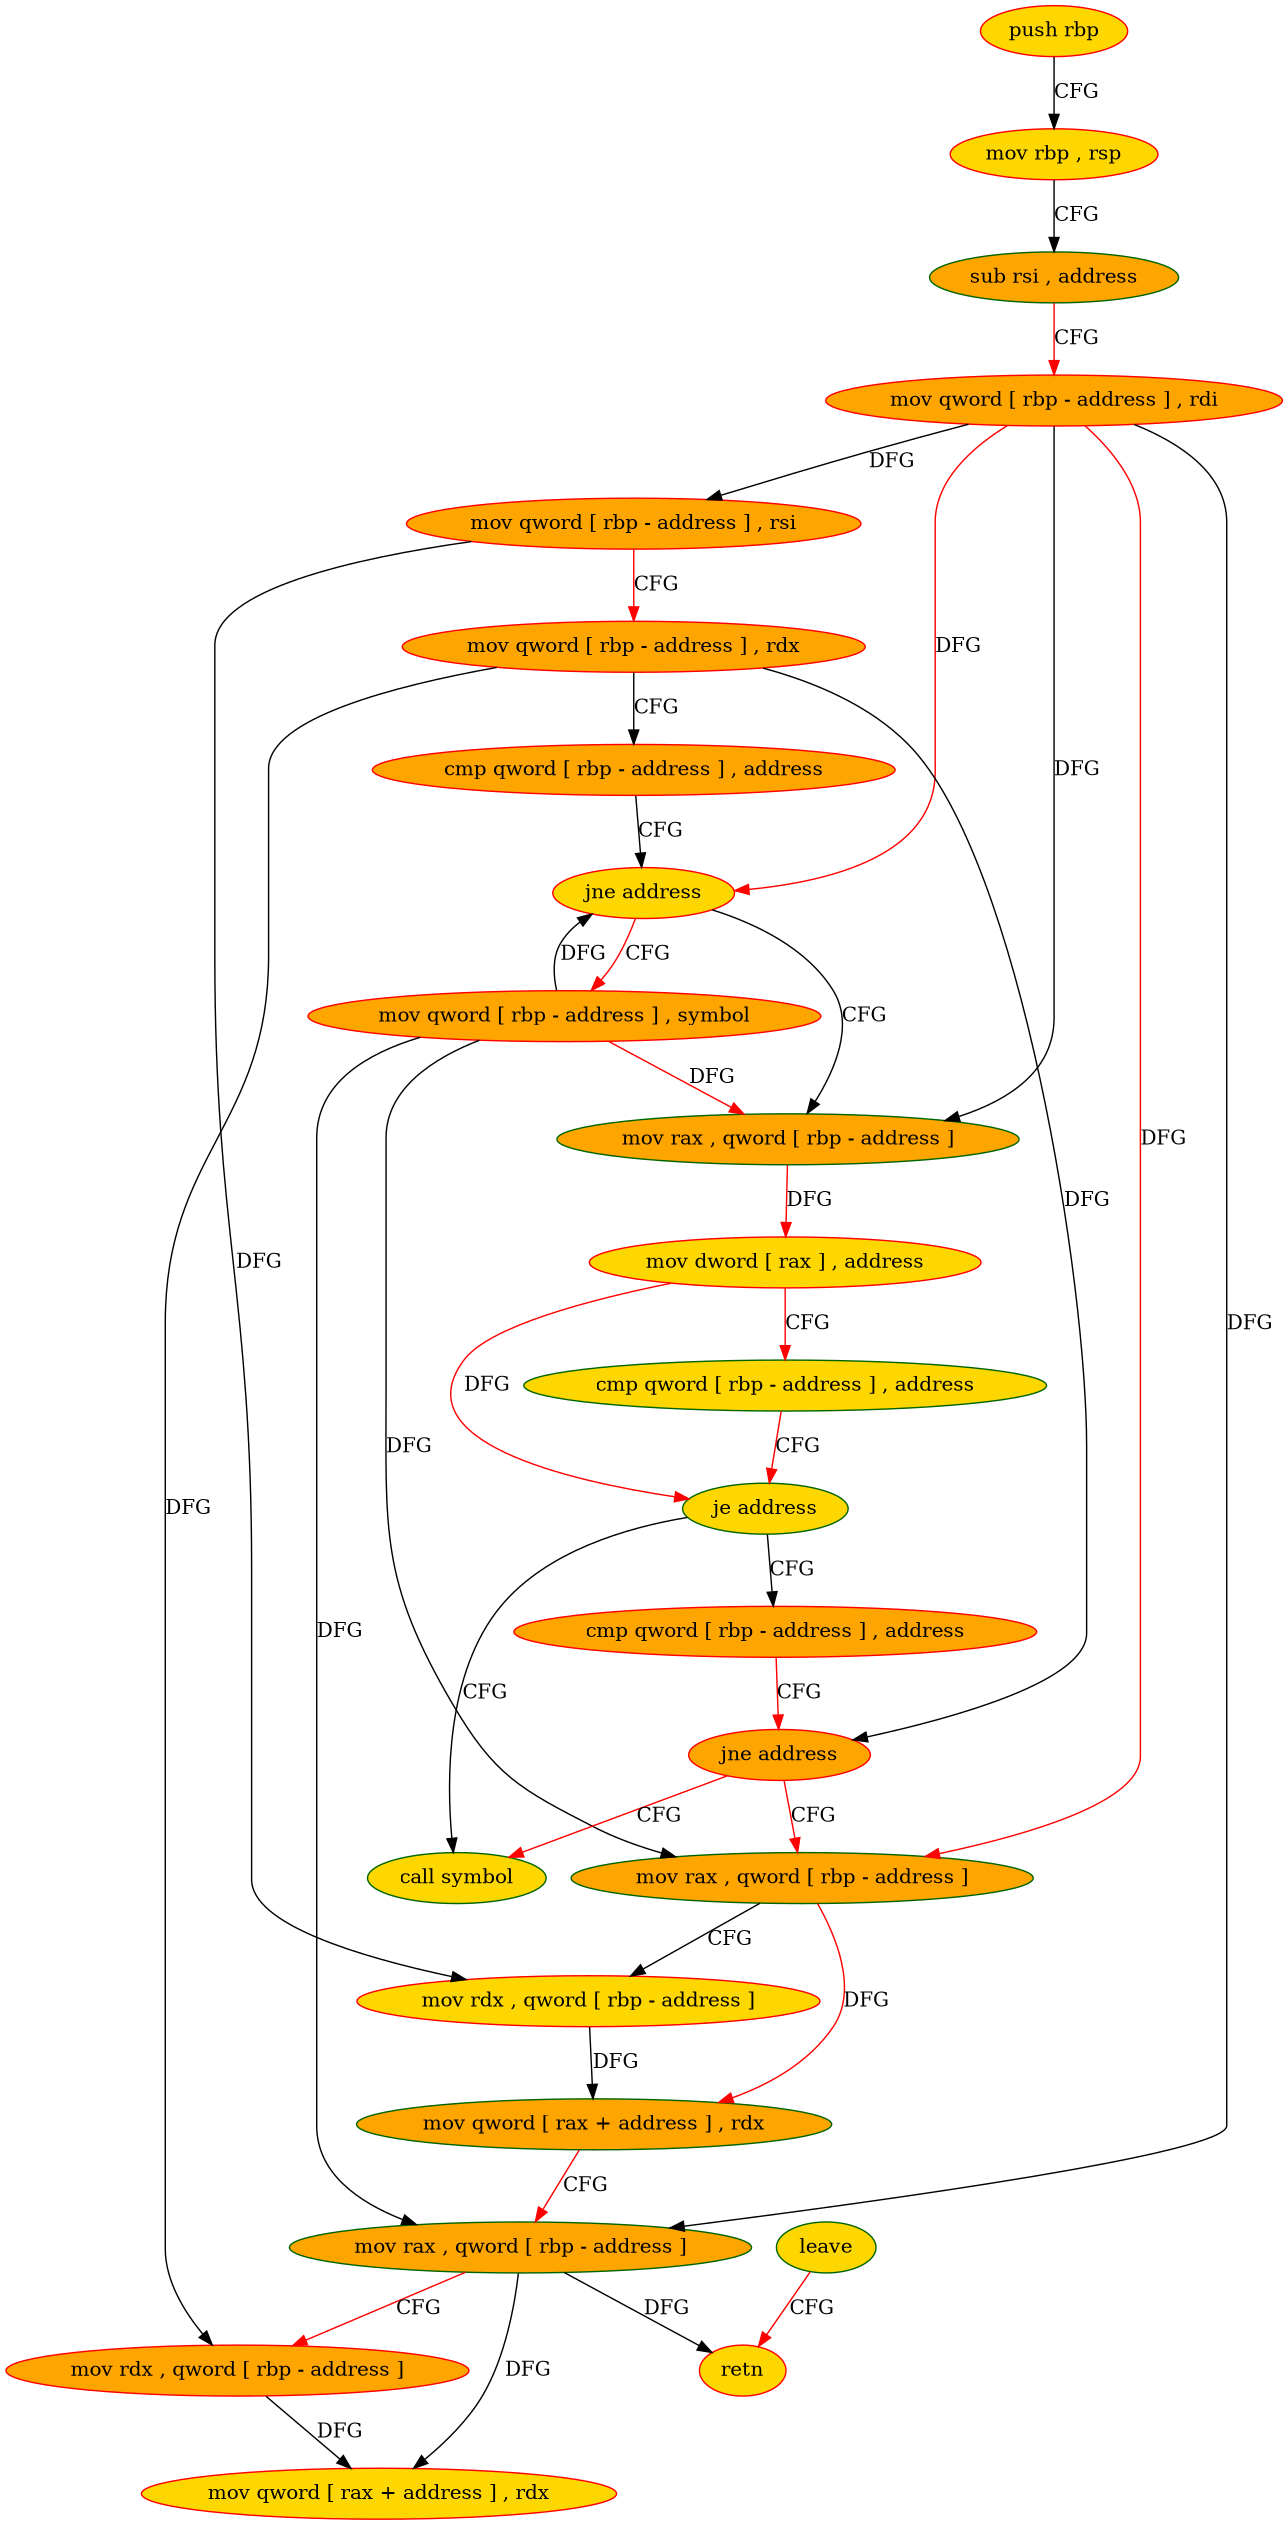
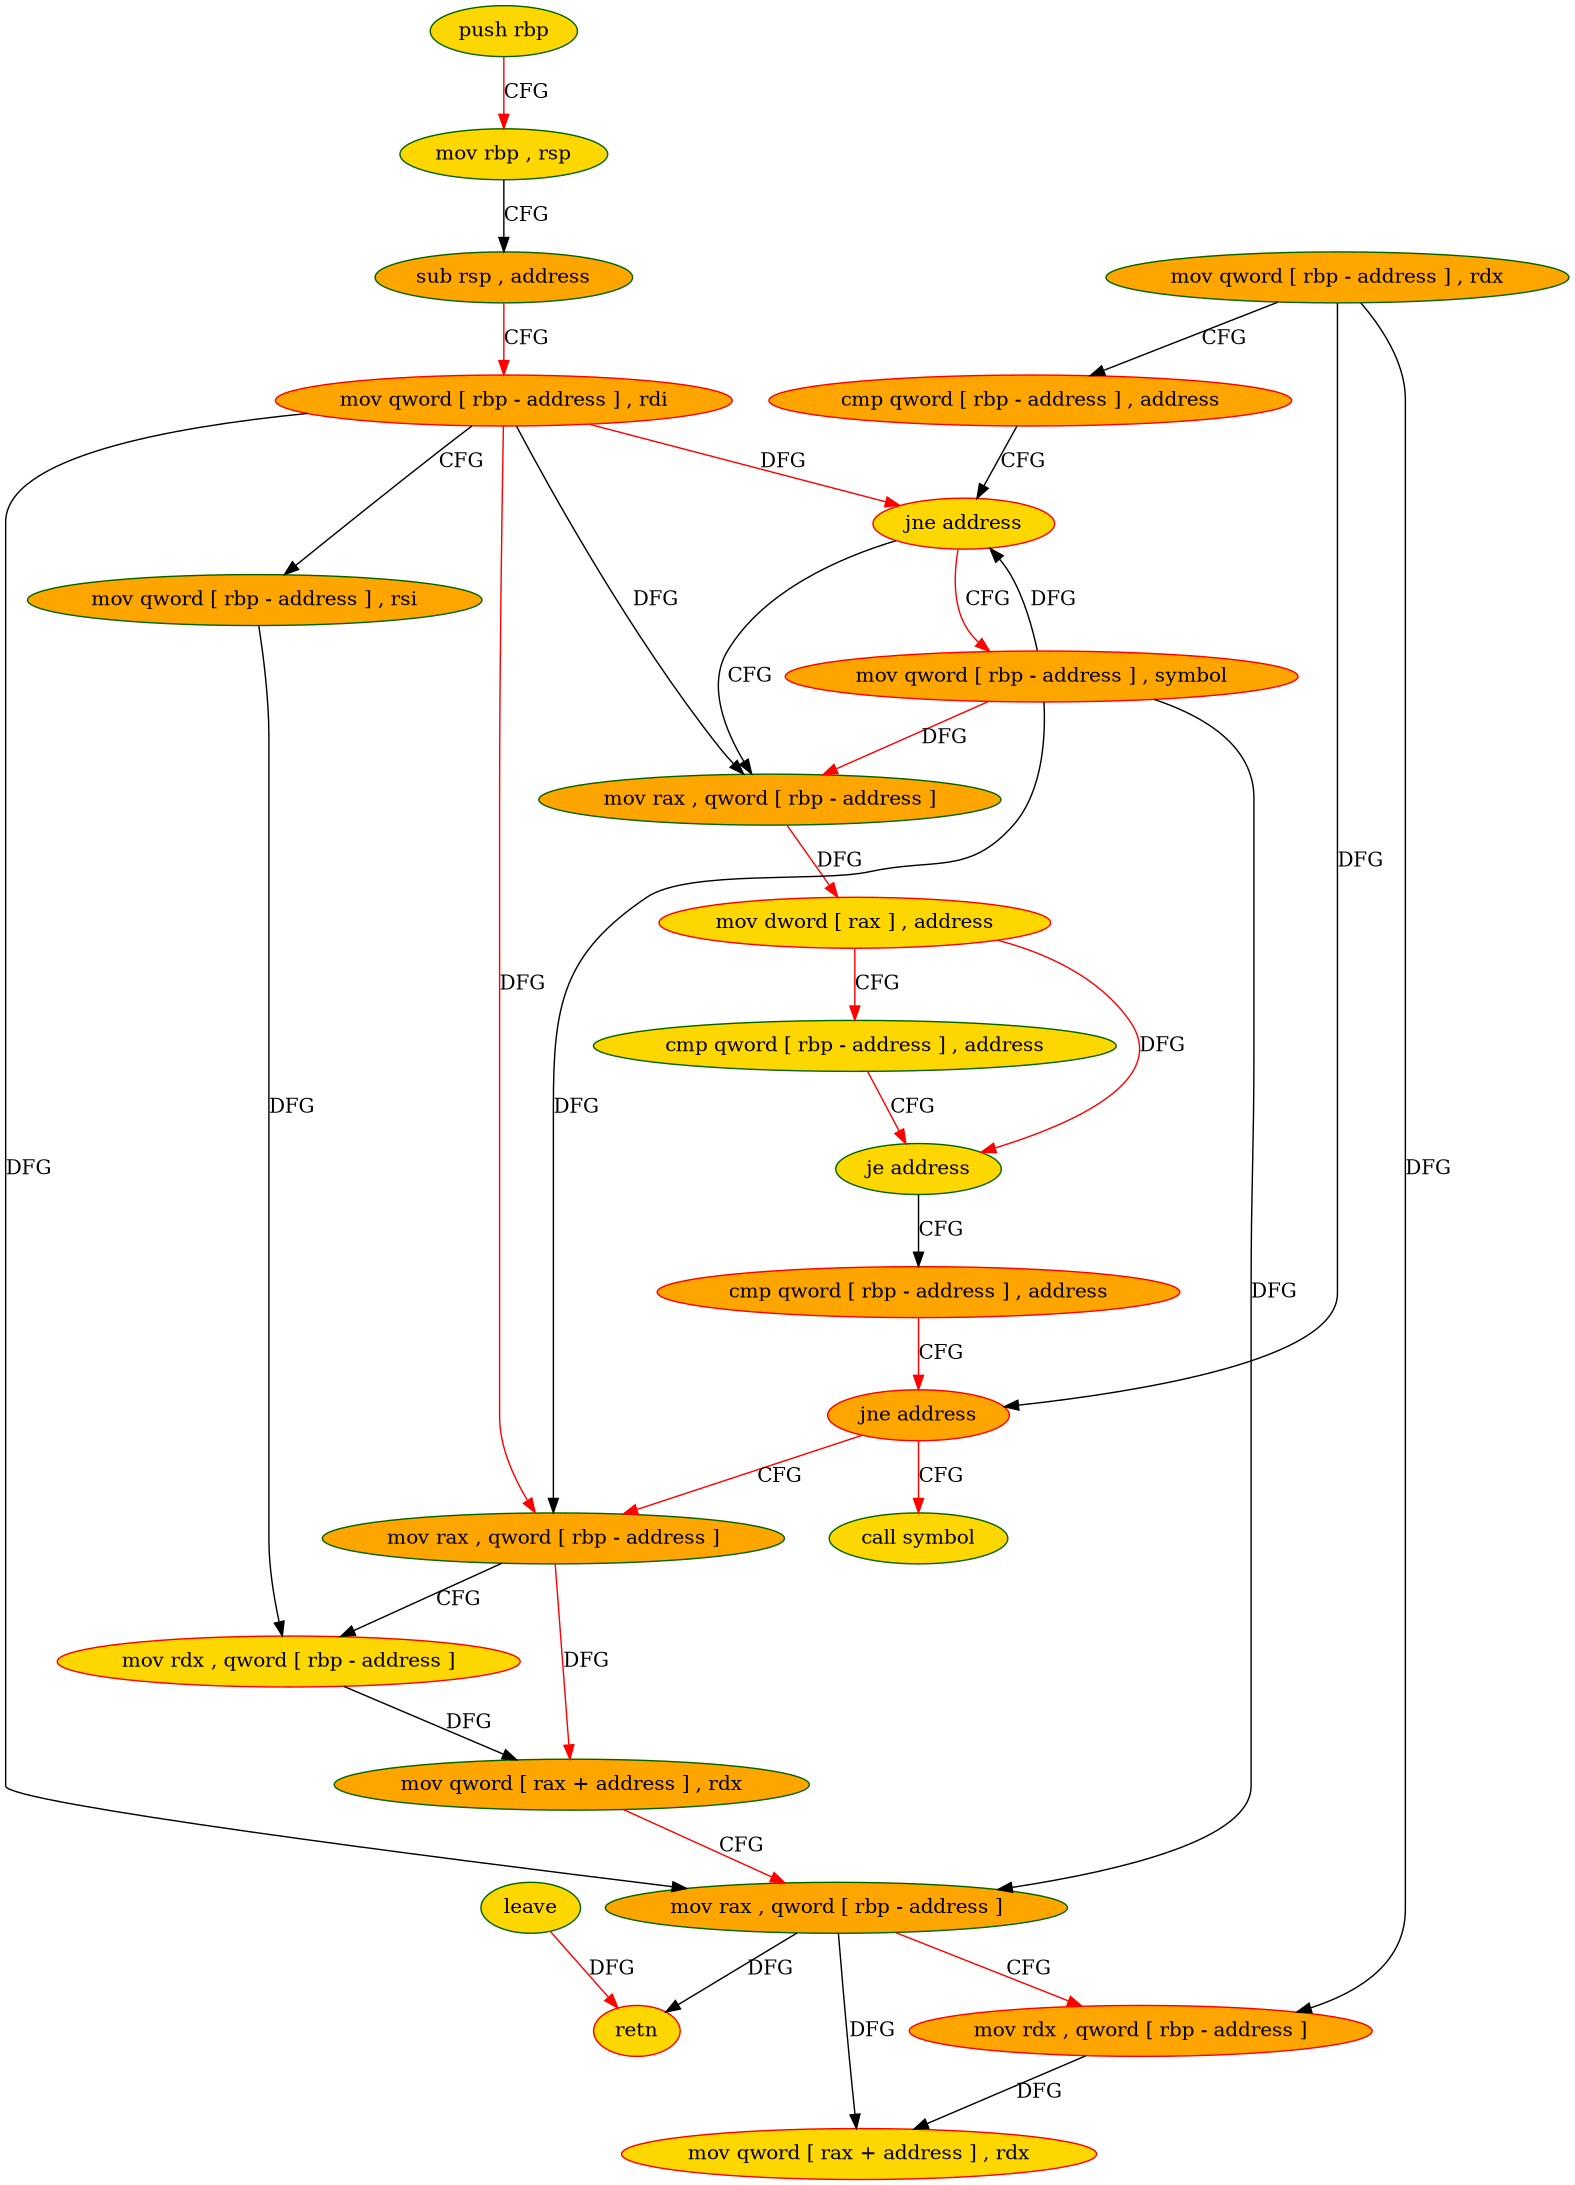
  digraph {
    node [color=red fillcolor=orange style=filled]
    edge [color=black]
-   n1 [fillcolor=gold label="push rbp"]
-   n2 [fillcolor=gold label="mov rbp , rsp"]
-   n3 [color=darkgreen label="sub rsi , address"]
+   n1 [color=darkgreen fillcolor=gold label="push rbp"]
+   n2 [color=darkgreen fillcolor=gold label="mov rbp , rsp"]
+   n3 [color=darkgreen label="sub rsp , address"]
    n4 [label="mov qword [ rbp - address ] , rdi"]
-   n5 [label="mov qword [ rbp - address ] , rsi"]
+   n5 [color=darkgreen label="mov qword [ rbp - address ] , rsi"]
    n6 [fillcolor=gold label="jne address"]
    n7 [color=darkgreen label="mov rax , qword [ rbp - address ]"]
    n8 [color=darkgreen label="mov rax , qword [ rbp - address ]"]
    n9 [color=darkgreen label="mov rax , qword [ rbp - address ]"]
-   n10 [label="mov qword [ rbp - address ] , rdx"]
+   n10 [color=darkgreen label="mov qword [ rbp - address ] , rdx"]
    n11 [fillcolor=gold label="mov rdx , qword [ rbp - address ]"]
    n12 [label="mov qword [ rbp - address ] , symbol"]
    n13 [fillcolor=gold label="mov dword [ rax ] , address"]
    n14 [color=darkgreen label="mov qword [ rax + address ] , rdx"]
    n15 [label="mov rdx , qword [ rbp - address ]"]
    n16 [fillcolor=gold label="mov qword [ rax + address ] , rdx"]
    n17 [fillcolor=gold label=retn]
    n18 [label="cmp qword [ rbp - address ] , address"]
    n19 [label="jne address"]
    n20 [color=darkgreen fillcolor=gold label="je address"]
    n21 [color=darkgreen fillcolor=gold label="call symbol"]
    n22 [label="cmp qword [ rbp - address ] , address"]
    n23 [color=darkgreen fillcolor=gold label="cmp qword [ rbp - address ] , address"]
    n24 [color=darkgreen fillcolor=gold label=leave]
-   n1 -> n2 [label=CFG]
+   n1 -> n2 [color=red label=CFG]
    n2 -> n3 [label=CFG]
    n3 -> n4 [color=red label=CFG]
-   n4 -> n5 [label=DFG]
+   n4 -> n5 [label=CFG]
    n4 -> n6 [color=red label=DFG]
    n4 -> n7 [label=DFG]
    n4 -> n8 [color=red label=DFG]
    n4 -> n9 [label=DFG]
-   n5 -> n10 [color=red label=CFG]
    n5 -> n11 [label=DFG]
    n6 -> n7 [label=CFG]
    n6 -> n12 [color=red label=CFG]
    n7 -> n13 [color=red label=DFG]
    n8 -> n11 [label=CFG]
    n8 -> n14 [color=red label=DFG]
    n9 -> n15 [color=red label=CFG]
    n9 -> n16 [label=DFG]
    n9 -> n17 [label=DFG]
    n10 -> n15 [label=DFG]
    n10 -> n18 [label=CFG]
    n10 -> n19 [label=DFG]
    n11 -> n14 [label=DFG]
    n12 -> n6 [label=DFG]
    n12 -> n7 [color=red label=DFG]
    n12 -> n8 [label=DFG]
    n12 -> n9 [label=DFG]
    n13 -> n20 [color=red label=DFG]
    n13 -> n23 [color=red label=CFG]
    n14 -> n9 [color=red label=CFG]
    n15 -> n16 [label=DFG]
    n18 -> n6 [label=CFG]
    n19 -> n8 [color=red label=CFG]
    n19 -> n21 [color=red label=CFG]
-   n20 -> n21 [label=CFG]
    n20 -> n22 [label=CFG]
    n22 -> n19 [color=red label=CFG]
    n23 -> n20 [color=red label=CFG]
-   n24 -> n17 [color=red label=CFG]
+   n24 -> n17 [color=red label=DFG]
  }
